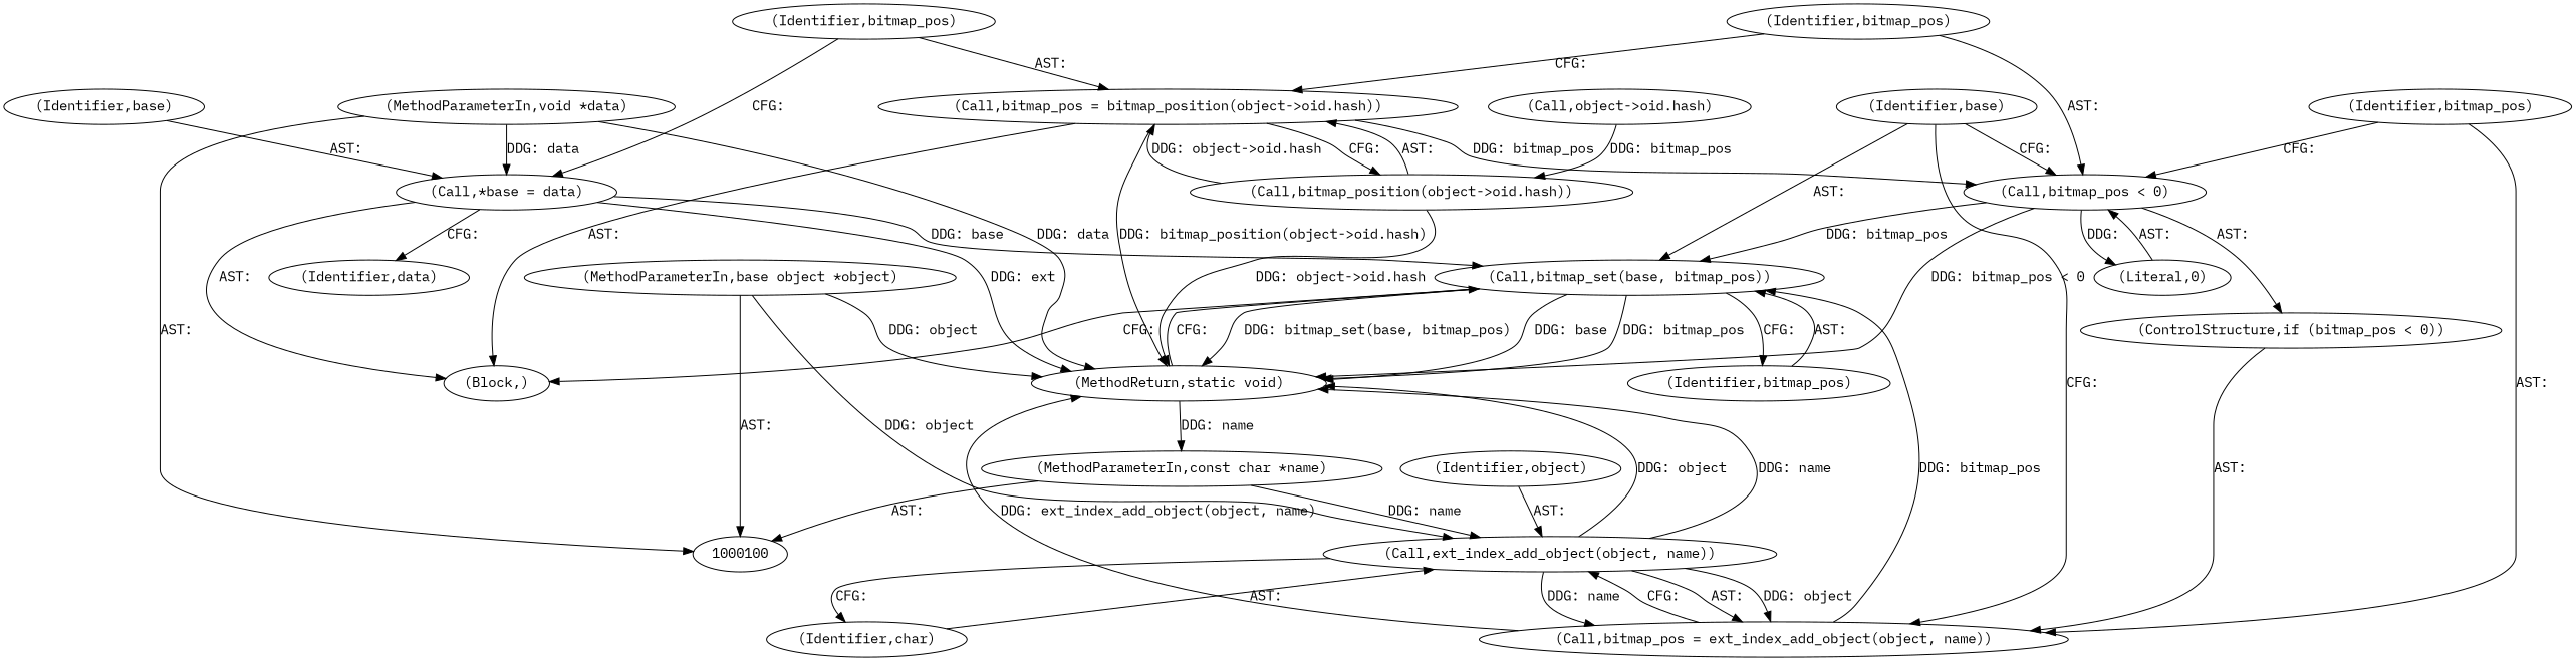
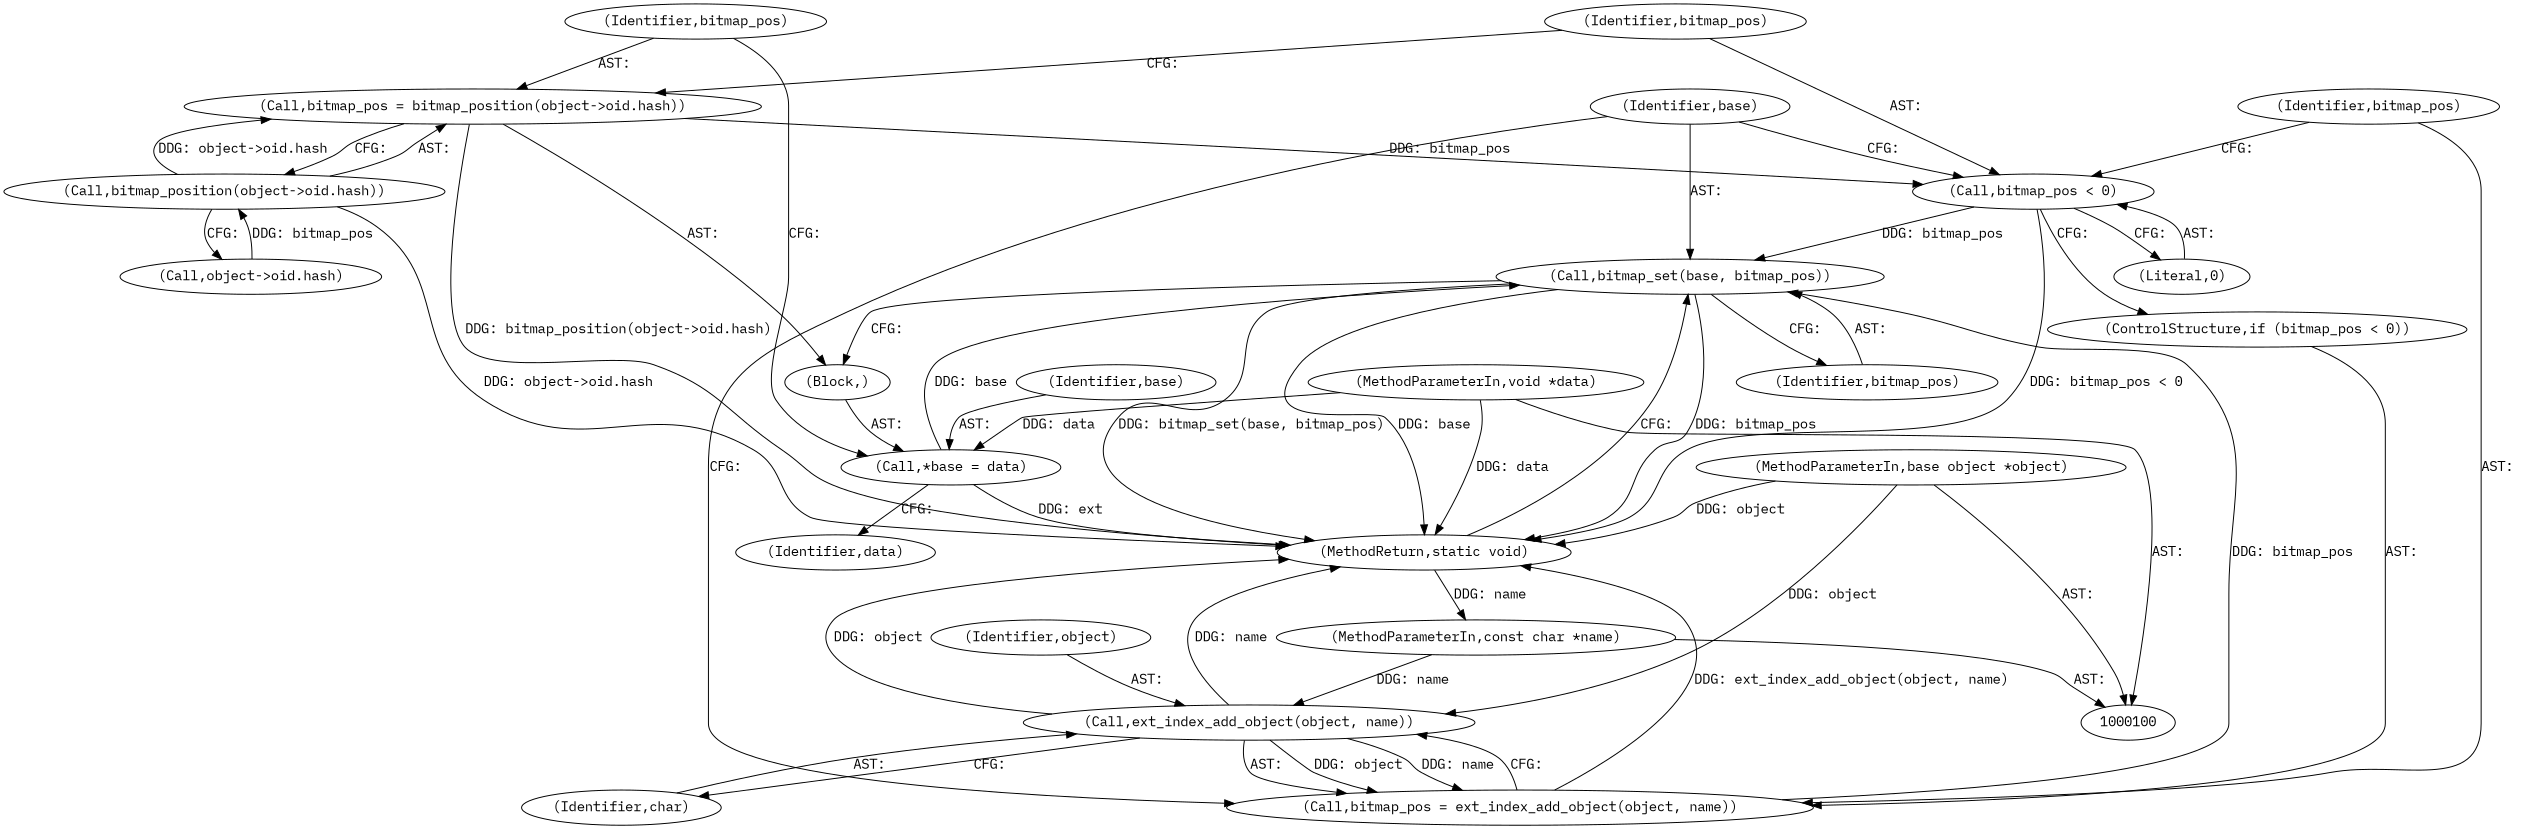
  digraph {
    fontname="IBM Plex Mono"
    node [fontname="IBM Plex Mono"]
    edge [fontname="IBM Plex Mono"]
    n1 [label="(Call,bitmap_set(base, bitmap_pos))"]
    n2 [label="(MethodReturn,static void)"]
    n3 [label="(Block,)"]
    n4 [label="(Identifier,bitmap_pos)"]
    n5 [label="(MethodParameterIn,const char *name)"]
    n6 [label="(Call,*base = data)"]
    n7 [label="(Identifier,data)"]
    n8 [label="(MethodParameterIn,void *data)"]
    1000100
    n10 [label="(Call,bitmap_pos = ext_index_add_object(object, name))"]
    n11 [label="(Call,ext_index_add_object(object, name))"]
    n12 [label="(Identifier,char)"]
    n13 [label="(ControlStructure,if (bitmap_pos < 0))"]
    n14 [label="(MethodParameterIn,base object *object)"]
    n15 [label="(Call,bitmap_pos < 0)"]
    n16 [label="(Literal,0)"]
    n17 [label="(Call,bitmap_pos = bitmap_position(object->oid.hash))"]
    n18 [label="(Call,bitmap_position(object->oid.hash))"]
    n19 [label="(Call,object->oid.hash)"]
    n20 [label="(Identifier,base)"]
    n21 [label="(Identifier,bitmap_pos)"]
    n22 [label="(Identifier,bitmap_pos)"]
    n23 [label="(Identifier,base)"]
    n24 [label="(Identifier,object)"]
    n25 [label="(Identifier,bitmap_pos)"]
    n1 -> n2 [label="DDG: bitmap_set(base, bitmap_pos)"]
    n1 -> n2 [label="DDG: base"]
    n1 -> n2 [label="DDG: bitmap_pos"]
    n1 -> n3 [label="CFG: "]
    n1 -> n4 [label="CFG: "]
    n2 -> n1 [label="CFG: "]
    n2 -> n5 [label="DDG: name"]
    n4 -> n1 [label="AST: "]
    n5 -> 1000100 [label="AST: "]
    n5 -> n11 [label="DDG: name"]
    n6 -> n1 [label="DDG: base"]
    n6 -> n2 [label="DDG: ext"]
-   n6 -> n3 [label="AST: "]
+   n3 -> n6 [label="AST: "]
    n6 -> n7 [label="CFG: "]
    n8 -> n2 [label="DDG: data"]
    n8 -> n6 [label="DDG: data"]
    n8 -> 1000100 [label="AST: "]
    n10 -> n1 [label="DDG: bitmap_pos"]
    n10 -> n2 [label="DDG: ext_index_add_object(object, name)"]
    n10 -> n11 [label="CFG: "]
    n11 -> n2 [label="DDG: name"]
    n11 -> n2 [label="DDG: object"]
    n11 -> n10 [label="AST: "]
    n11 -> n10 [label="DDG: object"]
    n11 -> n10 [label="DDG: name"]
    n11 -> n12 [label="CFG: "]
    n12 -> n11 [label="AST: "]
    n13 -> n10 [label="AST: "]
    n14 -> n2 [label="DDG: object"]
    n14 -> 1000100 [label="AST: "]
    n14 -> n11 [label="DDG: object"]
    n15 -> n1 [label="DDG: bitmap_pos"]
    n15 -> n2 [label="DDG: bitmap_pos < 0"]
-   n15 -> n13 [label="AST: "]
-   n15 -> n16 [label="DDG: "]
+   n15 -> n13 [label="CFG: "]
+   n15 -> n16 [label="CFG: "]
    n16 -> n15 [label="AST: "]
    n17 -> n2 [label="DDG: bitmap_position(object->oid.hash)"]
    n17 -> n3 [label="AST: "]
    n17 -> n15 [label="DDG: bitmap_pos"]
    n17 -> n18 [label="CFG: "]
    n18 -> n2 [label="DDG: object->oid.hash"]
    n18 -> n17 [label="AST: "]
    n18 -> n17 [label="DDG: object->oid.hash"]
+   n18 -> n19 [label="CFG: "]
    n19 -> n18 [label="DDG: bitmap_pos"]
    n20 -> n1 [label="AST: "]
    n20 -> n10 [label="CFG: "]
    n20 -> n15 [label="CFG: "]
    n21 -> n6 [label="CFG: "]
    n21 -> n17 [label="AST: "]
    n22 -> n15 [label="AST: "]
    n22 -> n17 [label="CFG: "]
    n23 -> n6 [label="AST: "]
    n24 -> n11 [label="AST: "]
    n25 -> n10 [label="AST: "]
    n25 -> n15 [label="CFG: "]
  }
